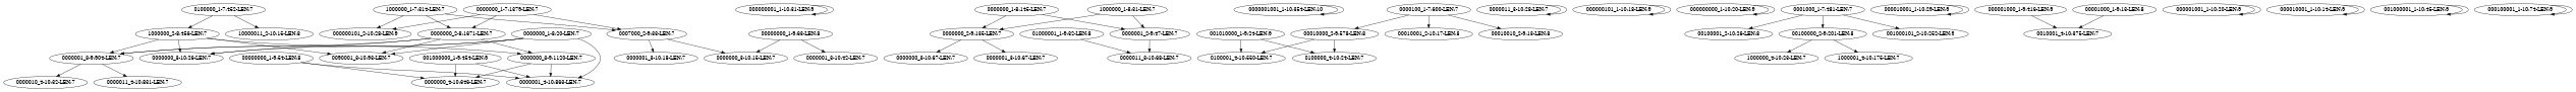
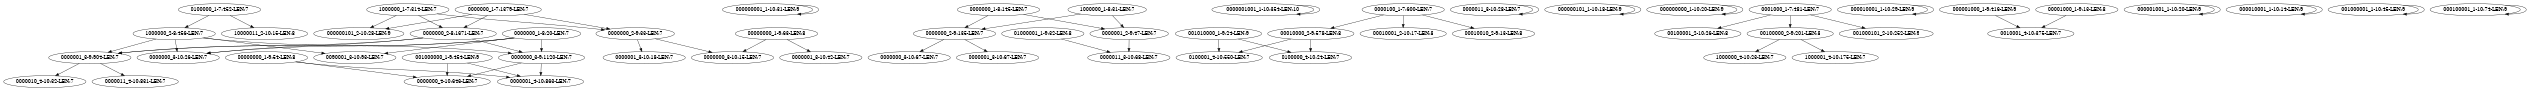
  digraph {
    "0000000_2-8:1671-LEN:7"
    "0000000_3-10:26-LEN:7"
    "0000001_3-9:904-LEN:7"
    "0000000_3-9:1120-LEN:7"
    n5 [label="0090001_3-10:93-LEN:7"]
    "0000010_4-10:32-LEN:7"
    "0000011_4-10:831-LEN:7"
    "0000001_4-10:863-LEN:7"
    "0000000_4-10:646-LEN:7"
    "000000001_1-10:31-LEN:9"
    "01000001_1-9:32-LEN:8"
    "0000011_3-10:68-LEN:7"
-   "0000000_2-9:33-LEN:7" [label="0007000_2-9:33-LEN:7"]
+   "0000000_2-9:33-LEN:7"
    "0000001_3-10:18-LEN:7"
    "0000000_3-10:15-LEN:7"
    "00000000_1-9:63-LEN:8"
    "0000001_3-10:42-LEN:7"
    "1000000_1-7:314-LEN:7"
    "000000101_2-10:28-LEN:9"
    "0000001001_1-10:354-LEN:10"
    "001010000_1-9:24-LEN:9"
    "0100001_4-10:550-LEN:7"
    "0100000_4-10:24-LEN:7"
    n24 [label="0000011_3-10:28-LEN:7"]
    "0100000_1-7:452-LEN:7"
    "10000011_2-10:15-LEN:8"
    "1000000_2-8:456-LEN:7"
    "000000101_1-10:18-LEN:9"
    "000000000_1-10:20-LEN:9"
    n30 [label="00100001_2-10:26-LEN:8"]
    "0001000_1-7:481-LEN:7"
    "00100000_2-9:201-LEN:8"
    "001000101_2-10:252-LEN:9"
    "1000000_4-10:23-LEN:7"
    "1000001_4-10:175-LEN:7"
    "00010000_2-9:578-LEN:8"
    "0000100_1-7:600-LEN:7"
    "00010001_2-10:17-LEN:8"
    "00010010_2-9:13-LEN:8"
    "001000000_1-9:454-LEN:9"
    "0000001_2-9:47-LEN:7"
    "000010001_1-10:29-LEN:9"
    "0000000_1-7:1379-LEN:7"
    "000001000_1-9:416-LEN:9"
    "0010001_4-10:375-LEN:7"
    "000001001_1-10:20-LEN:9"
    "0000000_2-9:135-LEN:7"
    "0000000_3-10:67-LEN:7"
    "0000001_3-10:67-LEN:7"
    "00000000_1-9:54-LEN:8"
    "00001000_1-9:13-LEN:8"
    "0000000_1-8:20-LEN:7"
    "000010001_1-10:14-LEN:9"
    "0000000_1-8:145-LEN:7"
    "1000000_1-8:31-LEN:7"
    "001000001_1-10:45-LEN:9"
    "000100001_1-10:74-LEN:9"
    "0000000_2-8:1671-LEN:7" -> "0000000_3-10:26-LEN:7"
    "0000000_2-8:1671-LEN:7" -> "0000001_3-9:904-LEN:7"
    "0000000_2-8:1671-LEN:7" -> "0000000_3-9:1120-LEN:7"
-   "0000000_2-8:1671-LEN:7" -> n5
    "0000001_3-9:904-LEN:7" -> "0000010_4-10:32-LEN:7"
    "0000001_3-9:904-LEN:7" -> "0000011_4-10:831-LEN:7"
    "0000000_3-9:1120-LEN:7" -> "0000001_4-10:863-LEN:7"
    "0000000_3-9:1120-LEN:7" -> "0000000_4-10:646-LEN:7"
    "000000001_1-10:31-LEN:9" -> "000000001_1-10:31-LEN:9"
    "01000001_1-9:32-LEN:8" -> "0000011_3-10:68-LEN:7"
    "0000000_2-9:33-LEN:7" -> "0000001_3-10:18-LEN:7"
    "0000000_2-9:33-LEN:7" -> "0000000_3-10:15-LEN:7"
    "00000000_1-9:63-LEN:8" -> "0000000_3-10:15-LEN:7"
    "00000000_1-9:63-LEN:8" -> "0000001_3-10:42-LEN:7"
    "1000000_1-7:314-LEN:7" -> "0000000_2-8:1671-LEN:7"
    "1000000_1-7:314-LEN:7" -> "0000000_2-9:33-LEN:7"
    "1000000_1-7:314-LEN:7" -> "000000101_2-10:28-LEN:9"
    "0000001001_1-10:354-LEN:10" -> "0000001001_1-10:354-LEN:10"
    "001010000_1-9:24-LEN:9" -> "0100001_4-10:550-LEN:7"
    "001010000_1-9:24-LEN:9" -> "0100000_4-10:24-LEN:7"
    n24 -> n24
    "0100000_1-7:452-LEN:7" -> "10000011_2-10:15-LEN:8"
    "0100000_1-7:452-LEN:7" -> "1000000_2-8:456-LEN:7"
    "1000000_2-8:456-LEN:7" -> "0000000_3-10:26-LEN:7"
    "1000000_2-8:456-LEN:7" -> "0000001_3-9:904-LEN:7"
    "1000000_2-8:456-LEN:7" -> "0000000_3-9:1120-LEN:7"
    "1000000_2-8:456-LEN:7" -> n5
    "000000101_1-10:18-LEN:9" -> "000000101_1-10:18-LEN:9"
    "000000000_1-10:20-LEN:9" -> "000000000_1-10:20-LEN:9"
    "0001000_1-7:481-LEN:7" -> n30
    "0001000_1-7:481-LEN:7" -> "00100000_2-9:201-LEN:8"
    "0001000_1-7:481-LEN:7" -> "001000101_2-10:252-LEN:9"
    "00100000_2-9:201-LEN:8" -> "1000000_4-10:23-LEN:7"
    "00100000_2-9:201-LEN:8" -> "1000001_4-10:175-LEN:7"
    "00010000_2-9:578-LEN:8" -> "0100001_4-10:550-LEN:7"
    "00010000_2-9:578-LEN:8" -> "0100000_4-10:24-LEN:7"
    "0000100_1-7:600-LEN:7" -> "00010000_2-9:578-LEN:8"
    "0000100_1-7:600-LEN:7" -> "00010001_2-10:17-LEN:8"
    "0000100_1-7:600-LEN:7" -> "00010010_2-9:13-LEN:8"
    "001000000_1-9:454-LEN:9" -> "0000001_4-10:863-LEN:7"
    "001000000_1-9:454-LEN:9" -> "0000000_4-10:646-LEN:7"
    "0000001_2-9:47-LEN:7" -> "0000011_3-10:68-LEN:7"
    "000010001_1-10:29-LEN:9" -> "000010001_1-10:29-LEN:9"
    "0000000_1-7:1379-LEN:7" -> "0000000_2-8:1671-LEN:7"
    "0000000_1-7:1379-LEN:7" -> "0000000_2-9:33-LEN:7"
    "0000000_1-7:1379-LEN:7" -> "000000101_2-10:28-LEN:9"
    "000001000_1-9:416-LEN:9" -> "0010001_4-10:375-LEN:7"
    "000001001_1-10:20-LEN:9" -> "000001001_1-10:20-LEN:9"
    "0000000_2-9:135-LEN:7" -> "0000000_3-10:67-LEN:7"
    "0000000_2-9:135-LEN:7" -> "0000001_3-10:67-LEN:7"
    "00000000_1-9:54-LEN:8" -> "0000001_4-10:863-LEN:7"
    "00000000_1-9:54-LEN:8" -> "0000000_4-10:646-LEN:7"
    "00001000_1-9:13-LEN:8" -> "0010001_4-10:375-LEN:7"
    "0000000_1-8:20-LEN:7" -> "0000000_3-10:26-LEN:7"
    "0000000_1-8:20-LEN:7" -> "0000001_3-9:904-LEN:7"
-   "0000000_1-8:20-LEN:7" -> "0000001_4-10:863-LEN:7"
+   "0000000_1-8:20-LEN:7" -> "0000000_3-9:1120-LEN:7"
    "0000000_1-8:20-LEN:7" -> n5
    "000010001_1-10:14-LEN:9" -> "000010001_1-10:14-LEN:9"
    "0000000_1-8:145-LEN:7" -> "0000001_2-9:47-LEN:7"
    "0000000_1-8:145-LEN:7" -> "0000000_2-9:135-LEN:7"
    "1000000_1-8:31-LEN:7" -> "0000001_2-9:47-LEN:7"
    "1000000_1-8:31-LEN:7" -> "0000000_2-9:135-LEN:7"
    "001000001_1-10:45-LEN:9" -> "001000001_1-10:45-LEN:9"
    "000100001_1-10:74-LEN:9" -> "000100001_1-10:74-LEN:9"
  }
